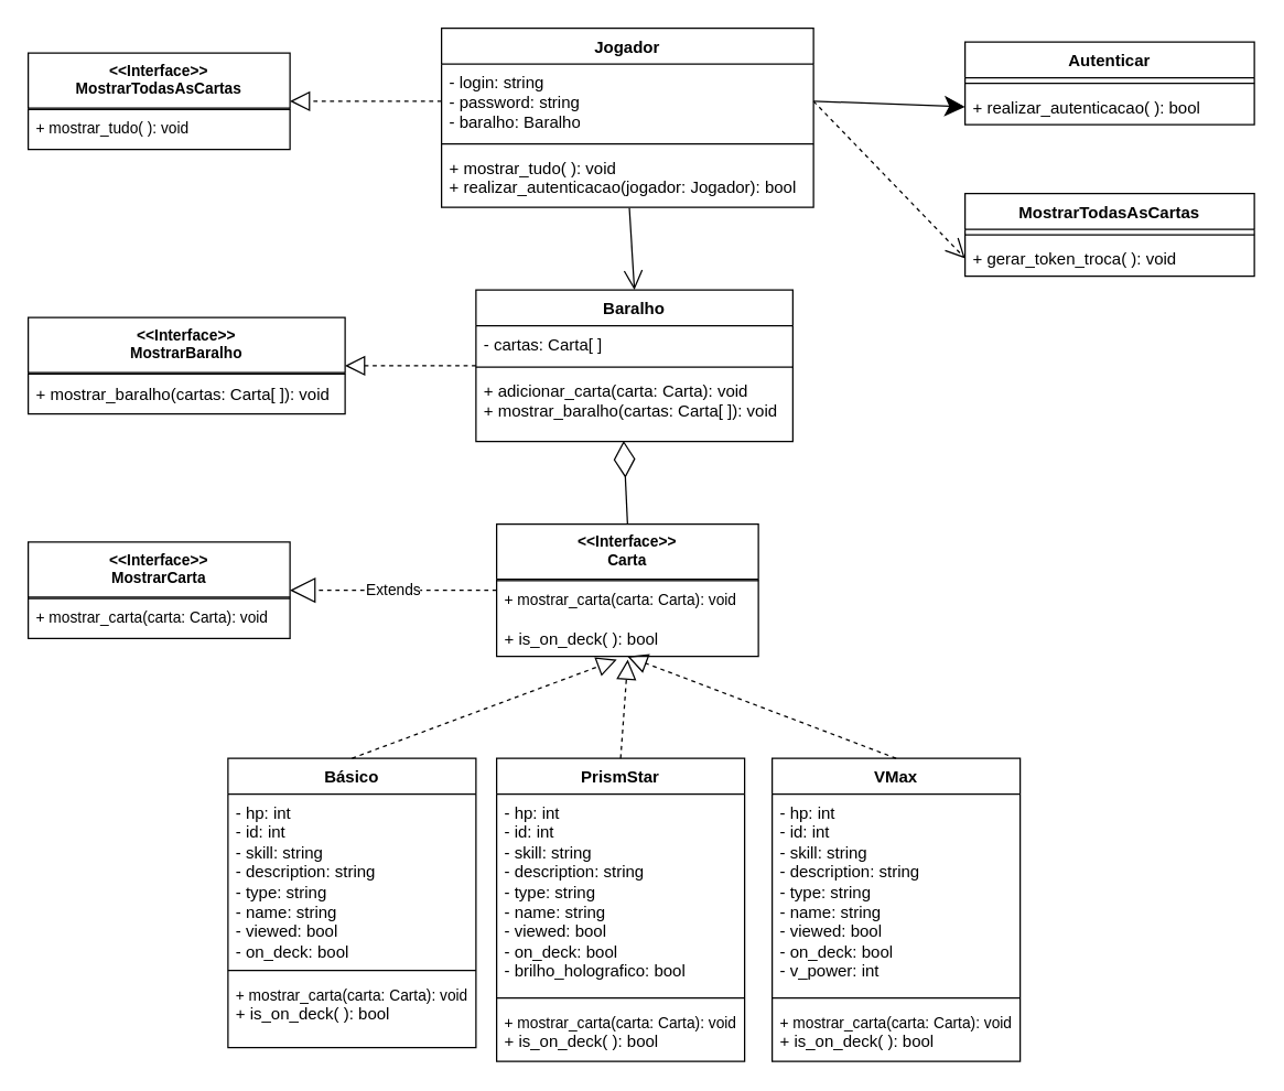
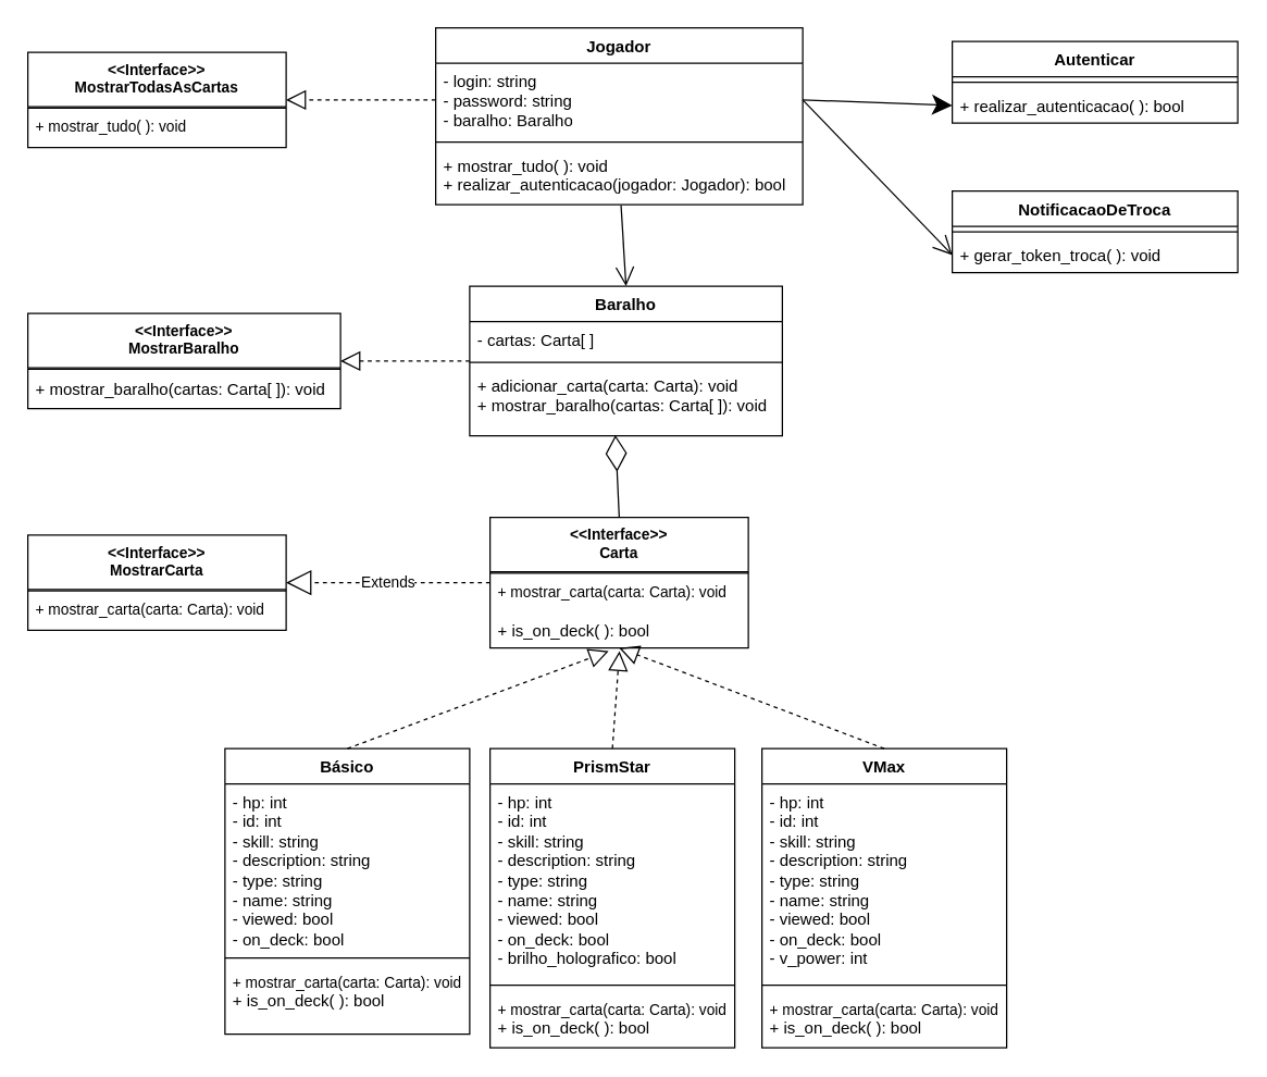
  <mxCell id="0" />
  <mxCell id="1" parent="0" />
  <mxCell id="2" value="&amp;lt;&amp;lt;Interface&amp;gt;&amp;gt;&lt;br&gt;MostrarCarta" style="swimlane;fontStyle=1;align=center;verticalAlign=top;childLayout=stackLayout;horizontal=1;startSize=40;horizontalStack=0;resizeParent=1;resizeParentMax=0;resizeLast=0;collapsible=1;marginBottom=0;whiteSpace=wrap;html=1;fontFamily=Helvetica;fontSize=11;fontColor=default;labelBackgroundColor=default;" vertex="1" parent="1"><mxGeometry x="20" y="393" width="190" height="70" as="geometry" /></mxCell>
  <mxCell id="3" value="" style="line;strokeWidth=1;fillColor=none;align=left;verticalAlign=middle;spacingTop=-1;spacingLeft=3;spacingRight=3;rotatable=0;labelPosition=right;points=[];portConstraint=eastwest;strokeColor=inherit;fontFamily=Helvetica;fontSize=11;fontColor=default;labelBackgroundColor=default;" vertex="1" parent="2"><mxGeometry y="40" width="190" height="2" as="geometry" /></mxCell>
  <mxCell id="4" value="+ mostrar_carta(carta: Carta): void" style="text;strokeColor=none;fillColor=none;align=left;verticalAlign=top;spacingLeft=4;spacingRight=4;overflow=hidden;rotatable=0;points=[[0,0.5],[1,0.5]];portConstraint=eastwest;whiteSpace=wrap;html=1;fontFamily=Helvetica;fontSize=11;fontColor=default;labelBackgroundColor=default;" vertex="1" parent="2"><mxGeometry y="42" width="190" height="28" as="geometry" /></mxCell>
  <mxCell id="5" value="&amp;lt;&amp;lt;Interface&amp;gt;&amp;gt;&lt;br&gt;Carta" style="swimlane;fontStyle=1;align=center;verticalAlign=top;childLayout=stackLayout;horizontal=1;startSize=40;horizontalStack=0;resizeParent=1;resizeParentMax=0;resizeLast=0;collapsible=1;marginBottom=0;whiteSpace=wrap;html=1;fontFamily=Helvetica;fontSize=11;fontColor=default;labelBackgroundColor=default;" vertex="1" parent="1"><mxGeometry x="360" y="380" width="190" height="96" as="geometry" /></mxCell>
  <mxCell id="6" value="" style="line;strokeWidth=1;fillColor=none;align=left;verticalAlign=middle;spacingTop=-1;spacingLeft=3;spacingRight=3;rotatable=0;labelPosition=right;points=[];portConstraint=eastwest;strokeColor=inherit;fontFamily=Helvetica;fontSize=11;fontColor=default;labelBackgroundColor=default;" vertex="1" parent="5"><mxGeometry y="40" width="190" height="2" as="geometry" /></mxCell>
  <mxCell id="7" value="+ mostrar_carta(carta: Carta): void" style="text;strokeColor=none;fillColor=none;align=left;verticalAlign=top;spacingLeft=4;spacingRight=4;overflow=hidden;rotatable=0;points=[[0,0.5],[1,0.5]];portConstraint=eastwest;whiteSpace=wrap;html=1;fontFamily=Helvetica;fontSize=11;fontColor=default;labelBackgroundColor=default;" vertex="1" parent="5"><mxGeometry y="42" width="190" height="28" as="geometry" /></mxCell>
  <mxCell id="8" value="+ is_on_deck( ): bool" style="text;strokeColor=none;fillColor=none;align=left;verticalAlign=top;spacingLeft=4;spacingRight=4;overflow=hidden;rotatable=0;points=[[0,0.5],[1,0.5]];portConstraint=eastwest;whiteSpace=wrap;html=1;" vertex="1" parent="5"><mxGeometry y="70" width="190" height="26" as="geometry" /></mxCell>
  <mxCell id="9" value="PrismStar" style="swimlane;fontStyle=1;align=center;verticalAlign=top;childLayout=stackLayout;horizontal=1;startSize=26;horizontalStack=0;resizeParent=1;resizeParentMax=0;resizeLast=0;collapsible=1;marginBottom=0;whiteSpace=wrap;html=1;" vertex="1" parent="1"><mxGeometry x="360" y="550" width="180" height="220" as="geometry" /></mxCell>
  <mxCell id="10" value="&lt;div&gt;- hp: int&lt;/div&gt;&lt;div&gt;- id: int&lt;br&gt;&lt;div&gt;- skill: string&lt;/div&gt;&lt;div&gt;- description: string&lt;/div&gt;&lt;div&gt;- type: string&lt;/div&gt;&lt;div&gt;- name: string&lt;/div&gt;&lt;div&gt;- viewed: bool&lt;/div&gt;&lt;div&gt;- on_deck: bool&lt;/div&gt;&lt;/div&gt;- brilho_holografico: bool" style="text;strokeColor=none;fillColor=none;align=left;verticalAlign=top;spacingLeft=4;spacingRight=4;overflow=hidden;rotatable=0;points=[[0,0.5],[1,0.5]];portConstraint=eastwest;whiteSpace=wrap;html=1;" vertex="1" parent="9"><mxGeometry y="26" width="180" height="144" as="geometry" /></mxCell>
  <mxCell id="11" value="" style="line;strokeWidth=1;fillColor=none;align=left;verticalAlign=middle;spacingTop=-1;spacingLeft=3;spacingRight=3;rotatable=0;labelPosition=right;points=[];portConstraint=eastwest;strokeColor=inherit;" vertex="1" parent="9"><mxGeometry y="170" width="180" height="8" as="geometry" /></mxCell>
  <mxCell id="12" value="&lt;span style=&quot;font-size: 11px;&quot;&gt;+ mostrar_carta(carta: Carta): void&lt;/span&gt;&lt;div&gt;+ is_on_deck( ): bool&lt;span style=&quot;font-size: 11px;&quot;&gt;&lt;/span&gt;&lt;/div&gt;" style="text;strokeColor=none;fillColor=none;align=left;verticalAlign=top;spacingLeft=4;spacingRight=4;overflow=hidden;rotatable=0;points=[[0,0.5],[1,0.5]];portConstraint=eastwest;whiteSpace=wrap;html=1;" vertex="1" parent="9"><mxGeometry y="178" width="180" height="42" as="geometry" /></mxCell>
  <mxCell id="13" value="VMax" style="swimlane;fontStyle=1;align=center;verticalAlign=top;childLayout=stackLayout;horizontal=1;startSize=26;horizontalStack=0;resizeParent=1;resizeParentMax=0;resizeLast=0;collapsible=1;marginBottom=0;whiteSpace=wrap;html=1;" vertex="1" parent="1"><mxGeometry x="560" y="550" width="180" height="220" as="geometry" /></mxCell>
  <mxCell id="14" value="&lt;div&gt;- hp: int&lt;/div&gt;&lt;div&gt;- id: int&lt;br&gt;&lt;div&gt;- skill: string&lt;/div&gt;&lt;div&gt;- description: string&lt;/div&gt;&lt;div&gt;- type: string&lt;/div&gt;&lt;div&gt;- name: string&lt;/div&gt;&lt;div&gt;- viewed: bool&lt;/div&gt;&lt;div&gt;- on_deck: bool&lt;/div&gt;&lt;/div&gt;- v_power: int" style="text;strokeColor=none;fillColor=none;align=left;verticalAlign=top;spacingLeft=4;spacingRight=4;overflow=hidden;rotatable=0;points=[[0,0.5],[1,0.5]];portConstraint=eastwest;whiteSpace=wrap;html=1;" vertex="1" parent="13"><mxGeometry y="26" width="180" height="144" as="geometry" /></mxCell>
  <mxCell id="15" value="" style="line;strokeWidth=1;fillColor=none;align=left;verticalAlign=middle;spacingTop=-1;spacingLeft=3;spacingRight=3;rotatable=0;labelPosition=right;points=[];portConstraint=eastwest;strokeColor=inherit;" vertex="1" parent="13"><mxGeometry y="170" width="180" height="8" as="geometry" /></mxCell>
  <mxCell id="16" value="&lt;span style=&quot;font-size: 11px;&quot;&gt;+ mostrar_carta(carta: Carta): void&lt;/span&gt;&lt;div&gt;+ is_on_deck( ): bool&lt;span style=&quot;font-size: 11px;&quot;&gt;&lt;/span&gt;&lt;/div&gt;" style="text;strokeColor=none;fillColor=none;align=left;verticalAlign=top;spacingLeft=4;spacingRight=4;overflow=hidden;rotatable=0;points=[[0,0.5],[1,0.5]];portConstraint=eastwest;whiteSpace=wrap;html=1;" vertex="1" parent="13"><mxGeometry y="178" width="180" height="42" as="geometry" /></mxCell>
  <mxCell id="17" value="" style="endArrow=block;dashed=1;endFill=0;endSize=12;html=1;rounded=0;exitX=0.5;exitY=0;exitDx=0;exitDy=0;entryX=0.501;entryY=1.091;entryDx=0;entryDy=0;entryPerimeter=0;" edge="1" parent="1" source="9" target="8"><mxGeometry width="160" relative="1" as="geometry"><mxPoint x="361" y="510" as="sourcePoint" /><mxPoint x="451" y="480" as="targetPoint" /></mxGeometry></mxCell>
  <mxCell id="18" value="" style="endArrow=block;dashed=1;endFill=0;endSize=12;html=1;rounded=0;exitX=0.5;exitY=0;exitDx=0;exitDy=0;entryX=0.5;entryY=1;entryDx=0;entryDy=0;" edge="1" parent="1" source="13" target="5"><mxGeometry width="160" relative="1" as="geometry"><mxPoint x="361" y="510" as="sourcePoint" /><mxPoint x="455" y="470" as="targetPoint" /></mxGeometry></mxCell>
  <mxCell id="19" value="Extends" style="endArrow=block;endSize=16;endFill=0;html=1;rounded=0;entryX=1;entryY=0.5;entryDx=0;entryDy=0;exitX=0;exitY=0.5;exitDx=0;exitDy=0;dashed=1;" edge="1" parent="1" source="5" target="2"><mxGeometry width="160" relative="1" as="geometry"><mxPoint x="270" y="430" as="sourcePoint" /><mxPoint x="430" y="430" as="targetPoint" /></mxGeometry></mxCell>
  <mxCell id="20" value="&amp;lt;&amp;lt;Interface&amp;gt;&amp;gt;&lt;br&gt;MostrarBaralho" style="swimlane;fontStyle=1;align=center;verticalAlign=top;childLayout=stackLayout;horizontal=1;startSize=40;horizontalStack=0;resizeParent=1;resizeParentMax=0;resizeLast=0;collapsible=1;marginBottom=0;whiteSpace=wrap;html=1;fontFamily=Helvetica;fontSize=11;fontColor=default;labelBackgroundColor=default;" vertex="1" parent="1"><mxGeometry x="20" y="230" width="230" height="70" as="geometry" /></mxCell>
  <mxCell id="21" value="" style="line;strokeWidth=1;fillColor=none;align=left;verticalAlign=middle;spacingTop=-1;spacingLeft=3;spacingRight=3;rotatable=0;labelPosition=right;points=[];portConstraint=eastwest;strokeColor=inherit;fontFamily=Helvetica;fontSize=11;fontColor=default;labelBackgroundColor=default;" vertex="1" parent="20"><mxGeometry y="40" width="230" height="2" as="geometry" /></mxCell>
  <mxCell id="22" value="&lt;span&gt;&lt;span style=&quot;font-size: 12px;&quot;&gt;+ mostrar_baralho(cartas: Carta[ ]&lt;/span&gt;&lt;span style=&quot;color: light-dark(rgb(0, 0, 0), rgb(255, 255, 255)); font-size: 12px;&quot;&gt;): void&lt;/span&gt;&lt;/span&gt;" style="text;strokeColor=none;fillColor=none;align=left;verticalAlign=top;spacingLeft=4;spacingRight=4;overflow=hidden;rotatable=0;points=[[0,0.5],[1,0.5]];portConstraint=eastwest;whiteSpace=wrap;html=1;fontFamily=Helvetica;fontSize=11;fontColor=default;labelBackgroundColor=default;" vertex="1" parent="20"><mxGeometry y="42" width="230" height="28" as="geometry" /></mxCell>
  <mxCell id="23" value="&amp;lt;&amp;lt;Interface&amp;gt;&amp;gt;&lt;br&gt;MostrarTodasAsCartas" style="swimlane;fontStyle=1;align=center;verticalAlign=top;childLayout=stackLayout;horizontal=1;startSize=40;horizontalStack=0;resizeParent=1;resizeParentMax=0;resizeLast=0;collapsible=1;marginBottom=0;whiteSpace=wrap;html=1;fontFamily=Helvetica;fontSize=11;fontColor=default;labelBackgroundColor=default;" vertex="1" parent="1"><mxGeometry x="20" y="38" width="190" height="70" as="geometry" /></mxCell>
  <mxCell id="24" value="" style="line;strokeWidth=1;fillColor=none;align=left;verticalAlign=middle;spacingTop=-1;spacingLeft=3;spacingRight=3;rotatable=0;labelPosition=right;points=[];portConstraint=eastwest;strokeColor=inherit;fontFamily=Helvetica;fontSize=11;fontColor=default;labelBackgroundColor=default;" vertex="1" parent="23"><mxGeometry y="40" width="190" height="2" as="geometry" /></mxCell>
  <mxCell id="25" value="+ mostrar_tudo( ): void" style="text;strokeColor=none;fillColor=none;align=left;verticalAlign=top;spacingLeft=4;spacingRight=4;overflow=hidden;rotatable=0;points=[[0,0.5],[1,0.5]];portConstraint=eastwest;whiteSpace=wrap;html=1;fontFamily=Helvetica;fontSize=11;fontColor=default;labelBackgroundColor=default;" vertex="1" parent="23"><mxGeometry y="42" width="190" height="28" as="geometry" /></mxCell>
  <mxCell id="26" value="Jogador" style="swimlane;fontStyle=1;align=center;verticalAlign=top;childLayout=stackLayout;horizontal=1;startSize=26;horizontalStack=0;resizeParent=1;resizeParentMax=0;resizeLast=0;collapsible=1;marginBottom=0;whiteSpace=wrap;html=1;" vertex="1" parent="1"><mxGeometry x="320" y="20" width="270" height="130" as="geometry" /></mxCell>
  <mxCell id="27" value="- login: string&lt;div&gt;- password: string&lt;/div&gt;&lt;div&gt;- baralho: Baralho&lt;/div&gt;" style="text;strokeColor=none;fillColor=none;align=left;verticalAlign=top;spacingLeft=4;spacingRight=4;overflow=hidden;rotatable=0;points=[[0,0.5],[1,0.5]];portConstraint=eastwest;whiteSpace=wrap;html=1;" vertex="1" parent="26"><mxGeometry y="26" width="270" height="54" as="geometry" /></mxCell>
  <mxCell id="28" value="" style="line;strokeWidth=1;fillColor=none;align=left;verticalAlign=middle;spacingTop=-1;spacingLeft=3;spacingRight=3;rotatable=0;labelPosition=right;points=[];portConstraint=eastwest;strokeColor=inherit;" vertex="1" parent="26"><mxGeometry y="80" width="270" height="8" as="geometry" /></mxCell>
  <mxCell id="29" value="+ mostrar_tudo( ): void&lt;br&gt;&lt;div&gt;&lt;span style=&quot;background-color: transparent; color: light-dark(rgb(0, 0, 0), rgb(255, 255, 255));&quot;&gt;+ realizar_autenticacao&lt;/span&gt;(jogador: Jogador&lt;span style=&quot;background-color: transparent; color: light-dark(rgb(0, 0, 0), rgb(255, 255, 255));&quot;&gt;): bool&lt;/span&gt;&lt;/div&gt;" style="text;strokeColor=none;fillColor=none;align=left;verticalAlign=top;spacingLeft=4;spacingRight=4;overflow=hidden;rotatable=0;points=[[0,0.5],[1,0.5]];portConstraint=eastwest;whiteSpace=wrap;html=1;labelBackgroundColor=none;" vertex="1" parent="26"><mxGeometry y="88" width="270" height="42" as="geometry" /></mxCell>
  <mxCell id="30" value="Baralho" style="swimlane;fontStyle=1;align=center;verticalAlign=top;childLayout=stackLayout;horizontal=1;startSize=26;horizontalStack=0;resizeParent=1;resizeParentMax=0;resizeLast=0;collapsible=1;marginBottom=0;whiteSpace=wrap;html=1;" vertex="1" parent="1"><mxGeometry x="345" y="210" width="230" height="110" as="geometry" /></mxCell>
  <mxCell id="31" value="- cartas: Carta[ ]" style="text;strokeColor=none;fillColor=none;align=left;verticalAlign=top;spacingLeft=4;spacingRight=4;overflow=hidden;rotatable=0;points=[[0,0.5],[1,0.5]];portConstraint=eastwest;whiteSpace=wrap;html=1;" vertex="1" parent="30"><mxGeometry y="26" width="230" height="26" as="geometry" /></mxCell>
  <mxCell id="32" value="" style="line;strokeWidth=1;fillColor=none;align=left;verticalAlign=middle;spacingTop=-1;spacingLeft=3;spacingRight=3;rotatable=0;labelPosition=right;points=[];portConstraint=eastwest;strokeColor=inherit;" vertex="1" parent="30"><mxGeometry y="52" width="230" height="8" as="geometry" /></mxCell>
  <mxCell id="33" value="+ adicionar_carta(carta: Carta): void&lt;div&gt;+ mostrar_baralho(cartas: Carta[ ]&lt;span style=&quot;background-color: transparent; color: light-dark(rgb(0, 0, 0), rgb(255, 255, 255));&quot;&gt;): void&lt;/span&gt;&lt;/div&gt;" style="text;strokeColor=none;fillColor=none;align=left;verticalAlign=top;spacingLeft=4;spacingRight=4;overflow=hidden;rotatable=0;points=[[0,0.5],[1,0.5]];portConstraint=eastwest;whiteSpace=wrap;html=1;" vertex="1" parent="30"><mxGeometry y="60" width="230" height="50" as="geometry" /></mxCell>
  <mxCell id="34" value="" style="endArrow=block;dashed=1;endFill=0;endSize=12;html=1;rounded=0;entryX=1;entryY=0.5;entryDx=0;entryDy=0;exitX=0;exitY=0.5;exitDx=0;exitDy=0;" edge="1" parent="1" source="27" target="23"><mxGeometry width="160" relative="1" as="geometry"><mxPoint x="160" y="170" as="sourcePoint" /><mxPoint x="320" y="170" as="targetPoint" /></mxGeometry></mxCell>
  <mxCell id="35" value="" style="endArrow=block;dashed=1;endFill=0;endSize=12;html=1;rounded=0;entryX=1;entryY=0.5;entryDx=0;entryDy=0;exitX=0;exitY=0.5;exitDx=0;exitDy=0;" edge="1" parent="1" source="30" target="20"><mxGeometry width="160" relative="1" as="geometry"><mxPoint x="160" y="240" as="sourcePoint" /><mxPoint x="320" y="240" as="targetPoint" /></mxGeometry></mxCell>
  <mxCell id="36" value="" style="endArrow=diamondThin;endFill=0;endSize=24;html=1;rounded=0;entryX=0.466;entryY=0.99;entryDx=0;entryDy=0;entryPerimeter=0;exitX=0.5;exitY=0;exitDx=0;exitDy=0;" edge="1" parent="1" source="5" target="33"><mxGeometry width="160" relative="1" as="geometry"><mxPoint x="430" y="360" as="sourcePoint" /><mxPoint x="590" y="360" as="targetPoint" /></mxGeometry></mxCell>
  <mxCell id="37" value="Básico" style="swimlane;fontStyle=1;align=center;verticalAlign=top;childLayout=stackLayout;horizontal=1;startSize=26;horizontalStack=0;resizeParent=1;resizeParentMax=0;resizeLast=0;collapsible=1;marginBottom=0;whiteSpace=wrap;html=1;" vertex="1" parent="1"><mxGeometry x="165" y="550" width="180" height="210" as="geometry" /></mxCell>
  <mxCell id="38" value="&lt;div&gt;- hp: int&lt;/div&gt;&lt;div&gt;- id: int&lt;br&gt;&lt;div&gt;- skill: string&lt;/div&gt;&lt;div&gt;- description: string&lt;/div&gt;&lt;div&gt;- type: string&lt;/div&gt;&lt;div&gt;- name: string&lt;/div&gt;&lt;div&gt;- viewed: bool&lt;/div&gt;&lt;div&gt;- on_deck: bool&lt;/div&gt;&lt;/div&gt;" style="text;strokeColor=none;fillColor=none;align=left;verticalAlign=top;spacingLeft=4;spacingRight=4;overflow=hidden;rotatable=0;points=[[0,0.5],[1,0.5]];portConstraint=eastwest;whiteSpace=wrap;html=1;" vertex="1" parent="37"><mxGeometry y="26" width="180" height="124" as="geometry" /></mxCell>
  <mxCell id="39" value="" style="line;strokeWidth=1;fillColor=none;align=left;verticalAlign=middle;spacingTop=-1;spacingLeft=3;spacingRight=3;rotatable=0;labelPosition=right;points=[];portConstraint=eastwest;strokeColor=inherit;" vertex="1" parent="37"><mxGeometry y="150" width="180" height="8" as="geometry" /></mxCell>
  <mxCell id="40" value="&lt;span style=&quot;font-size: 11px;&quot;&gt;+ mostrar_carta(carta: Carta): void&lt;/span&gt;&lt;div&gt;&lt;span style=&quot;color: rgba(0, 0, 0, 0); font-family: monospace; font-size: 0px; text-wrap-mode: nowrap;&quot;&gt;%3CmxGraphModel%3E%3Croot%3E%3CmxCell%20id%3D%220%22%2F%3E%3CmxCell%20id%3D%221%22%20parent%3D%220%22%2F%3E%3CmxCell%20id%3D%222%22%20value%3D%22%2B%20is_on_deck(%20)%3A%20bool%22%20style%3D%22text%3BstrokeColor%3Dnone%3BfillColor%3Dnone%3Balign%3Dleft%3BverticalAlign%3Dtop%3BspacingLeft%3D4%3BspacingRight%3D4%3Boverflow%3Dhidden%3Brotatable%3D0%3Bpoints%3D%5B%5B0%2C0.5%5D%2C%5B1%2C0.5%5D%5D%3BportConstraint%3Deastwest%3BwhiteSpace%3Dwrap%3Bhtml%3D1%3B%22%20vertex%3D%221%22%20parent%3D%221%22%3E%3CmxGeometry%20x%3D%22440%22%20y%3D%221180%22%20width%3D%22190%22%20height%3D%2226%22%20as%3D%2&lt;/span&gt;&lt;span style=&quot;background-color: transparent;&quot;&gt;+ is_on_deck( ): bool&lt;/span&gt;&lt;/div&gt;" style="text;strokeColor=none;fillColor=none;align=left;verticalAlign=top;spacingLeft=4;spacingRight=4;overflow=hidden;rotatable=0;points=[[0,0.5],[1,0.5]];portConstraint=eastwest;whiteSpace=wrap;html=1;" vertex="1" parent="37"><mxGeometry y="158" width="180" height="52" as="geometry" /></mxCell>
  <mxCell id="41" value="" style="endArrow=block;dashed=1;endFill=0;endSize=12;html=1;rounded=0;exitX=0.5;exitY=0;exitDx=0;exitDy=0;entryX=0.459;entryY=1.091;entryDx=0;entryDy=0;entryPerimeter=0;" edge="1" parent="1" source="37" target="8"><mxGeometry width="160" relative="1" as="geometry"><mxPoint x="660" y="560" as="sourcePoint" /><mxPoint x="470" y="480" as="targetPoint" /></mxGeometry></mxCell>
  <mxCell id="42" value="" style="endArrow=open;endFill=1;endSize=12;html=1;rounded=0;exitX=0.505;exitY=1.013;exitDx=0;exitDy=0;exitPerimeter=0;entryX=0.5;entryY=0;entryDx=0;entryDy=0;" edge="1" parent="1" source="29" target="30"><mxGeometry width="160" relative="1" as="geometry"><mxPoint x="380" y="120" as="sourcePoint" /><mxPoint x="520" y="170" as="targetPoint" /></mxGeometry></mxCell>
  <mxCell id="43" value="Autenticar" style="swimlane;fontStyle=1;align=center;verticalAlign=top;childLayout=stackLayout;horizontal=1;startSize=26;horizontalStack=0;resizeParent=1;resizeParentMax=0;resizeLast=0;collapsible=1;marginBottom=0;whiteSpace=wrap;html=1;" vertex="1" parent="1"><mxGeometry x="700" y="30" width="210" height="60" as="geometry" /></mxCell>
  <mxCell id="44" value="" style="line;strokeWidth=1;fillColor=none;align=left;verticalAlign=middle;spacingTop=-1;spacingLeft=3;spacingRight=3;rotatable=0;labelPosition=right;points=[];portConstraint=eastwest;strokeColor=inherit;" vertex="1" parent="43"><mxGeometry y="26" width="210" height="8" as="geometry" /></mxCell>
  <mxCell id="45" value="+ realizar_autenticacao( ): bool" style="text;strokeColor=none;fillColor=none;align=left;verticalAlign=top;spacingLeft=4;spacingRight=4;overflow=hidden;rotatable=0;points=[[0,0.5],[1,0.5]];portConstraint=eastwest;whiteSpace=wrap;html=1;" vertex="1" parent="43"><mxGeometry y="34" width="210" height="26" as="geometry" /></mxCell>
- <mxCell id="46" value="MostrarTodasAsCartas" style="swimlane;fontStyle=1;align=center;verticalAlign=top;childLayout=stackLayout;horizontal=1;startSize=26;horizontalStack=0;resizeParent=1;resizeParentMax=0;resizeLast=0;collapsible=1;marginBottom=0;whiteSpace=wrap;html=1;" vertex="1" parent="1"><mxGeometry x="700" y="140" width="210" height="60" as="geometry" /></mxCell>
+ <mxCell id="46" value="NotificacaoDeTroca" style="swimlane;fontStyle=1;align=center;verticalAlign=top;childLayout=stackLayout;horizontal=1;startSize=26;horizontalStack=0;resizeParent=1;resizeParentMax=0;resizeLast=0;collapsible=1;marginBottom=0;whiteSpace=wrap;html=1;" vertex="1" parent="1"><mxGeometry x="700" y="140" width="210" height="60" as="geometry" /></mxCell>
  <mxCell id="47" value="" style="line;strokeWidth=1;fillColor=none;align=left;verticalAlign=middle;spacingTop=-1;spacingLeft=3;spacingRight=3;rotatable=0;labelPosition=right;points=[];portConstraint=eastwest;strokeColor=inherit;" vertex="1" parent="46"><mxGeometry y="26" width="210" height="8" as="geometry" /></mxCell>
  <mxCell id="48" value="+ gerar_token_troca( ): void" style="text;strokeColor=none;fillColor=none;align=left;verticalAlign=top;spacingLeft=4;spacingRight=4;overflow=hidden;rotatable=0;points=[[0,0.5],[1,0.5]];portConstraint=eastwest;whiteSpace=wrap;html=1;" vertex="1" parent="46"><mxGeometry y="34" width="210" height="26" as="geometry" /></mxCell>
  <mxCell id="49" value="" style="endArrow=classic;endFill=1;endSize=12;html=1;rounded=0;exitX=1;exitY=0.5;exitDx=0;exitDy=0;entryX=0;entryY=0.5;entryDx=0;entryDy=0;" edge="1" parent="1" source="27" target="45"><mxGeometry width="160" relative="1" as="geometry"><mxPoint x="640" y="80" as="sourcePoint" /><mxPoint x="800" y="80" as="targetPoint" /></mxGeometry></mxCell>
- <mxCell id="50" value="" style="endArrow=open;endFill=1;endSize=12;html=1;rounded=0;exitX=1;exitY=0.5;exitDx=0;exitDy=0;entryX=0;entryY=0.5;entryDx=0;entryDy=0;dashed=1;" edge="1" parent="1" source="27" target="48"><mxGeometry width="160" relative="1" as="geometry"><mxPoint x="640" y="80" as="sourcePoint" /><mxPoint x="800" y="80" as="targetPoint" /></mxGeometry></mxCell>
+ <mxCell id="50" value="" style="endArrow=open;endFill=1;endSize=12;html=1;rounded=0;exitX=1;exitY=0.5;exitDx=0;exitDy=0;entryX=0;entryY=0.5;entryDx=0;entryDy=0;" edge="1" parent="1" source="27" target="48"><mxGeometry width="160" relative="1" as="geometry"><mxPoint x="640" y="80" as="sourcePoint" /><mxPoint x="800" y="80" as="targetPoint" /></mxGeometry></mxCell>
